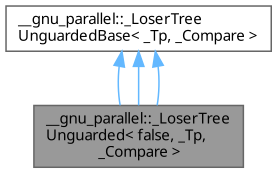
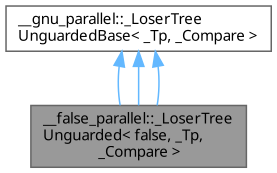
  digraph {
    fontname="Noto Sans"
    node [color=gray40 fontname="Noto Sans" fontsize=10 shape=box style=filled]
    edge [color=steelblue1 dir=back fontname="Noto Sans" fontsize=10 labelfontname=Helvetica labelfontsize=10 style=solid]
-   n1 [fillcolor=grey60 fontcolor=black height=0.2 label="__gnu_parallel::_LoserTree\lUnguarded\< false, _Tp,\l _Compare \>" width=0.4]
+   n1 [fillcolor=grey60 fontcolor=black height=0.2 label="__false_parallel::_LoserTree\lUnguarded\< false, _Tp,\l _Compare \>" width=0.4]
    n2 [fillcolor=white height=0.2 label="__gnu_parallel::_LoserTree\lUnguardedBase\< _Tp, _Compare \>" width=0.4]
    n2 -> n1
    n2 -> n1
    n2 -> n1
  }
